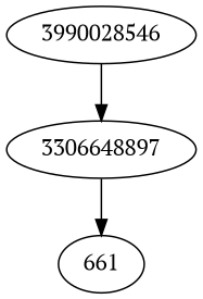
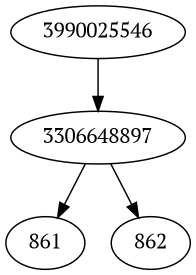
  strict digraph {
    fontname="PT Serif"
    node [fontname="PT Serif"]
    edge [fontname="PT Serif"]
    n1 [label=3306648897]
-   3990025546 [label=3990028546]
-   861 [label=661]
+   3990025546
+   861
+   862
    n1 -> 861
+   n1 -> 862
    3990025546 -> n1
  }
